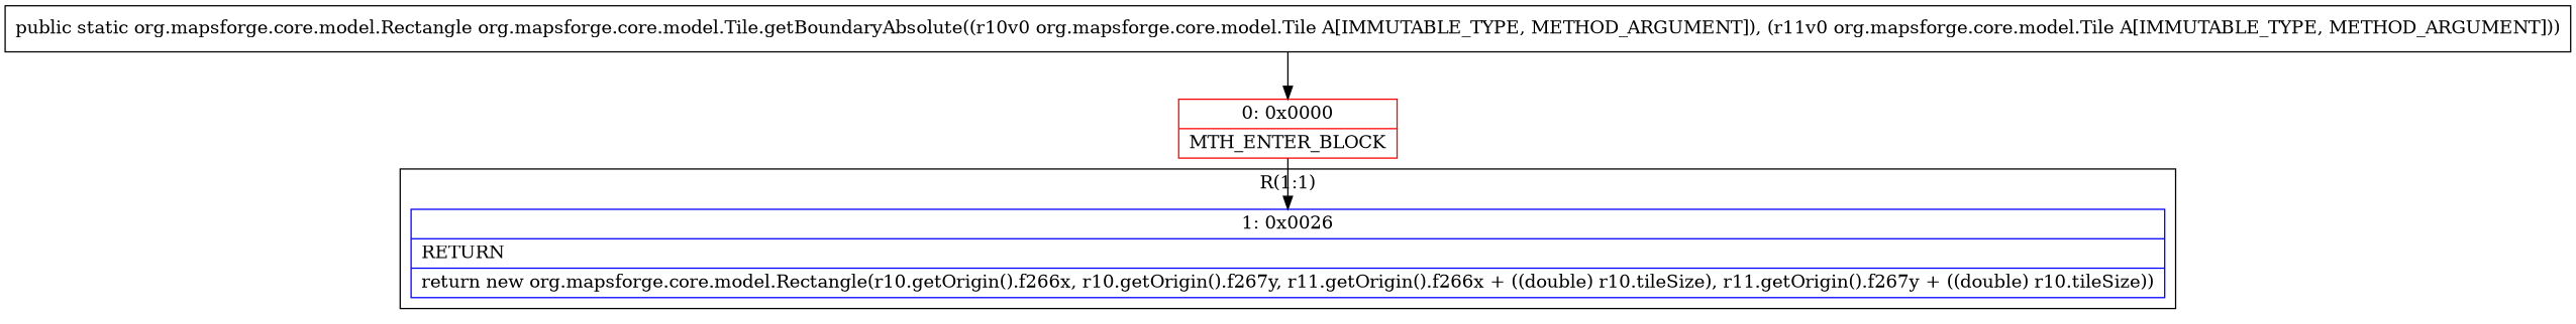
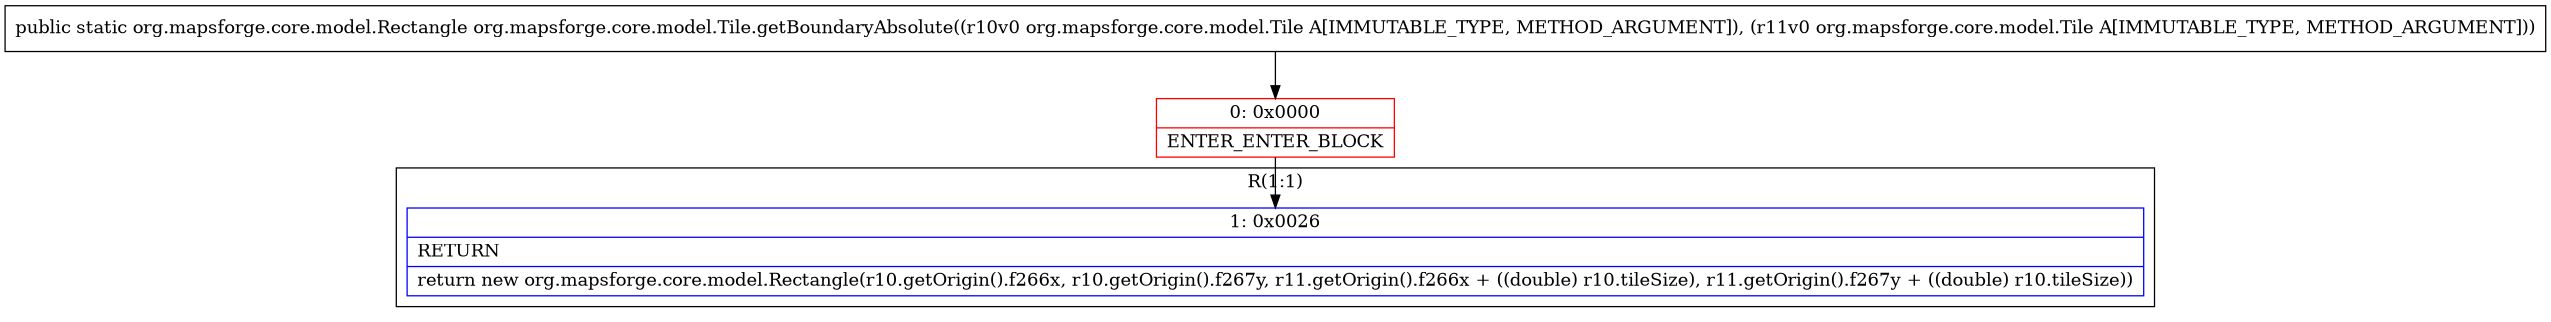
  digraph {
    node [shape=record]
    n1 [color=blue label="{1\:\ 0x0026|RETURN\l|return new org.mapsforge.core.model.Rectangle(r10.getOrigin().f266x, r10.getOrigin().f267y, r11.getOrigin().f266x + ((double) r10.tileSize), r11.getOrigin().f267y + ((double) r10.tileSize))\l}"]
-   n2 [color=red label="{0\:\ 0x0000|MTH_ENTER_BLOCK\l}"]
+   n2 [color=red label="{0\:\ 0x0000|ENTER_ENTER_BLOCK\l}"]
    n3 [label="{public static org.mapsforge.core.model.Rectangle org.mapsforge.core.model.Tile.getBoundaryAbsolute((r10v0 org.mapsforge.core.model.Tile A[IMMUTABLE_TYPE, METHOD_ARGUMENT]), (r11v0 org.mapsforge.core.model.Tile A[IMMUTABLE_TYPE, METHOD_ARGUMENT])) }"]
    subgraph cluster_1 {
      label="R(1:1)"
      n1
    }
    n2 -> n1
    n3 -> n2
  }
